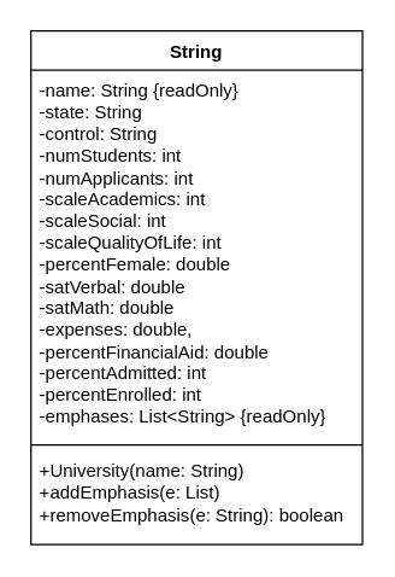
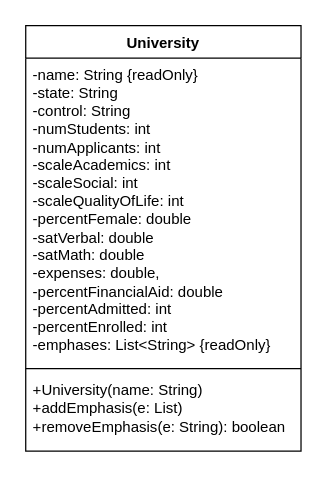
  <mxCell id="0" />
  <mxCell id="1" parent="0" />
- <mxCell id="2" value="String" style="swimlane;fontStyle=1;align=center;verticalAlign=top;childLayout=stackLayout;horizontal=1;startSize=26;horizontalStack=0;resizeParent=1;resizeParentMax=0;resizeLast=0;collapsible=1;marginBottom=0;whiteSpace=wrap;html=1;" vertex="1" parent="1"><mxGeometry x="20" y="20" width="220" height="340" as="geometry" /></mxCell>
+ <mxCell id="2" value="University" style="swimlane;fontStyle=1;align=center;verticalAlign=top;childLayout=stackLayout;horizontal=1;startSize=26;horizontalStack=0;resizeParent=1;resizeParentMax=0;resizeLast=0;collapsible=1;marginBottom=0;whiteSpace=wrap;html=1;" vertex="1" parent="1"><mxGeometry x="20" y="20" width="220" height="340" as="geometry" /></mxCell>
  <mxCell id="3" value="&lt;div&gt;-name: String {readOnly}&lt;/div&gt;&lt;div&gt;-state: String&lt;/div&gt;&lt;div&gt;-control: String&lt;/div&gt;&lt;div&gt;-numStudents: int&lt;/div&gt;&lt;div&gt;-numApplicants: int&lt;/div&gt;&lt;div&gt;-scaleAcademics: int&lt;/div&gt;&lt;div&gt;-scaleSocial: int&lt;/div&gt;&lt;div&gt;-scaleQualityOfLife: int&lt;/div&gt;&lt;div&gt;-percentFemale: double&lt;/div&gt;&lt;div&gt;-satVerbal: double&lt;/div&gt;&lt;div&gt;-satMath: double&lt;/div&gt;&lt;div&gt;-expenses: double,&lt;/div&gt;&lt;div&gt;-percentFinancialAid: double&lt;/div&gt;&lt;div&gt;-percentAdmitted: int&lt;/div&gt;&lt;div&gt;-percentEnrolled: int&lt;/div&gt;&lt;div&gt;-emphases: List&amp;lt;String&amp;gt; {readOnly}&lt;/div&gt;" style="text;strokeColor=none;fillColor=none;align=left;verticalAlign=top;spacingLeft=4;spacingRight=4;overflow=hidden;rotatable=0;points=[[0,0.5],[1,0.5]];portConstraint=eastwest;whiteSpace=wrap;html=1;" vertex="1" parent="2"><mxGeometry y="26" width="220" height="244" as="geometry" /></mxCell>
  <mxCell id="4" value="" style="line;strokeWidth=1;fillColor=none;align=left;verticalAlign=middle;spacingTop=-1;spacingLeft=3;spacingRight=3;rotatable=0;labelPosition=right;points=[];portConstraint=eastwest;strokeColor=inherit;" vertex="1" parent="2"><mxGeometry y="270" width="220" height="8" as="geometry" /></mxCell>
  <mxCell id="5" value="&lt;div&gt;+University(name: String)&lt;/div&gt;&lt;div&gt;+addEmphasis(e: List)&lt;/div&gt;&lt;div&gt;+removeEmphasis(e: String): boolean&lt;br&gt;&lt;/div&gt;" style="text;strokeColor=none;fillColor=none;align=left;verticalAlign=top;spacingLeft=4;spacingRight=4;overflow=hidden;rotatable=0;points=[[0,0.5],[1,0.5]];portConstraint=eastwest;whiteSpace=wrap;html=1;" vertex="1" parent="2"><mxGeometry y="278" width="220" height="62" as="geometry" /></mxCell>
